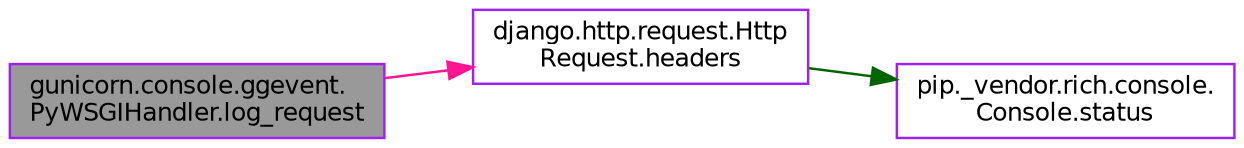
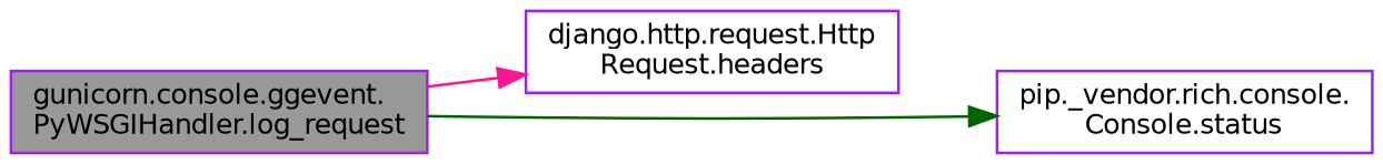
  digraph {
    rankdir=LR
    node [color=purple fillcolor=white fontname=Helvetica fontsize=10 shape=box style=filled]
    edge [fontname=Helvetica fontsize=10 labelfontname=Helvetica labelfontsize=10 style=solid]
    n1 [fillcolor=grey60 fontcolor=black height=0.2 label="gunicorn.console.ggevent.\lPyWSGIHandler.log_request" width=0.4]
    n2 [height=0.2 label="django.http.request.Http\lRequest.headers" width=0.4]
    n3 [height=0.2 label="pip._vendor.rich.console.\lConsole.status" width=0.4]
    n1 -> n2 [color=deeppink]
-   n2 -> n3 [color=darkgreen]
+   n1 -> n3 [color=darkgreen]
  }
